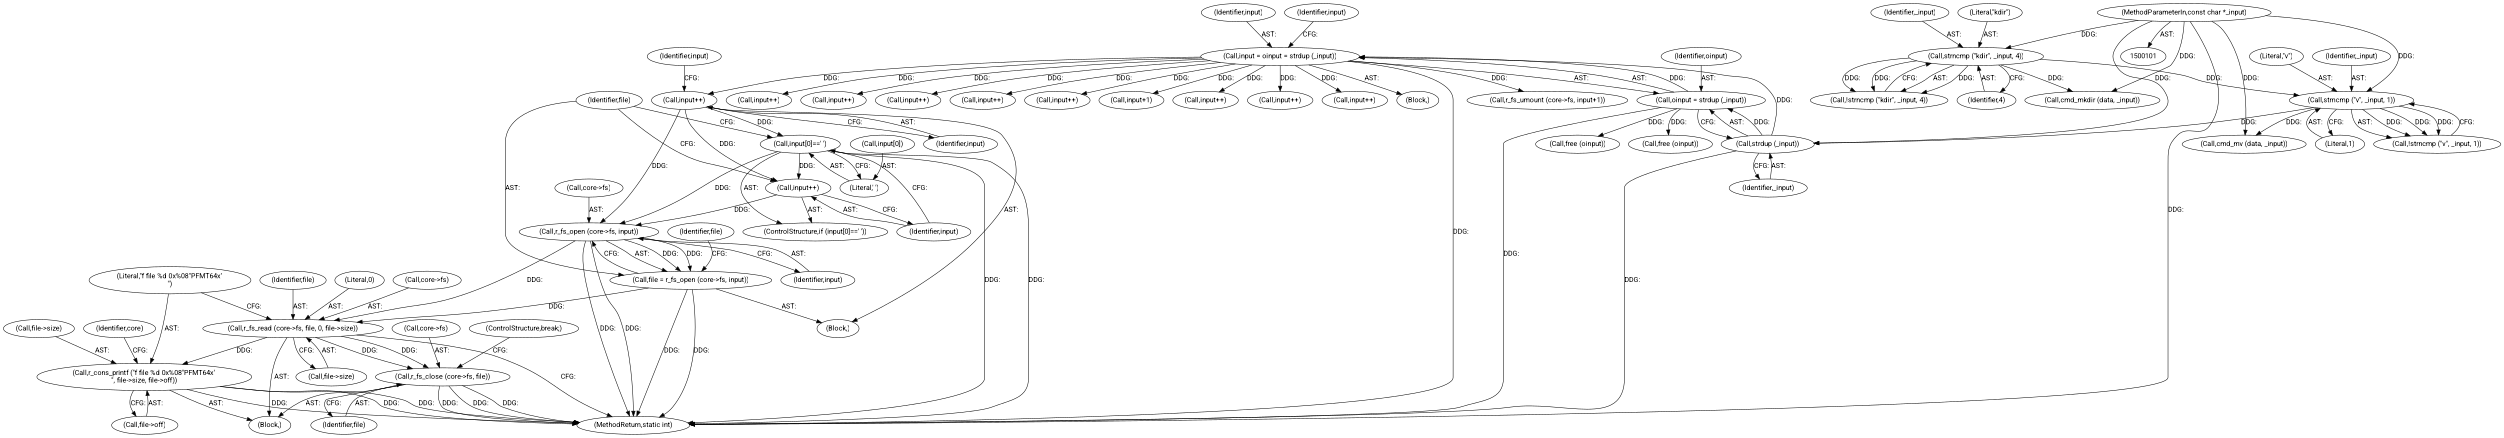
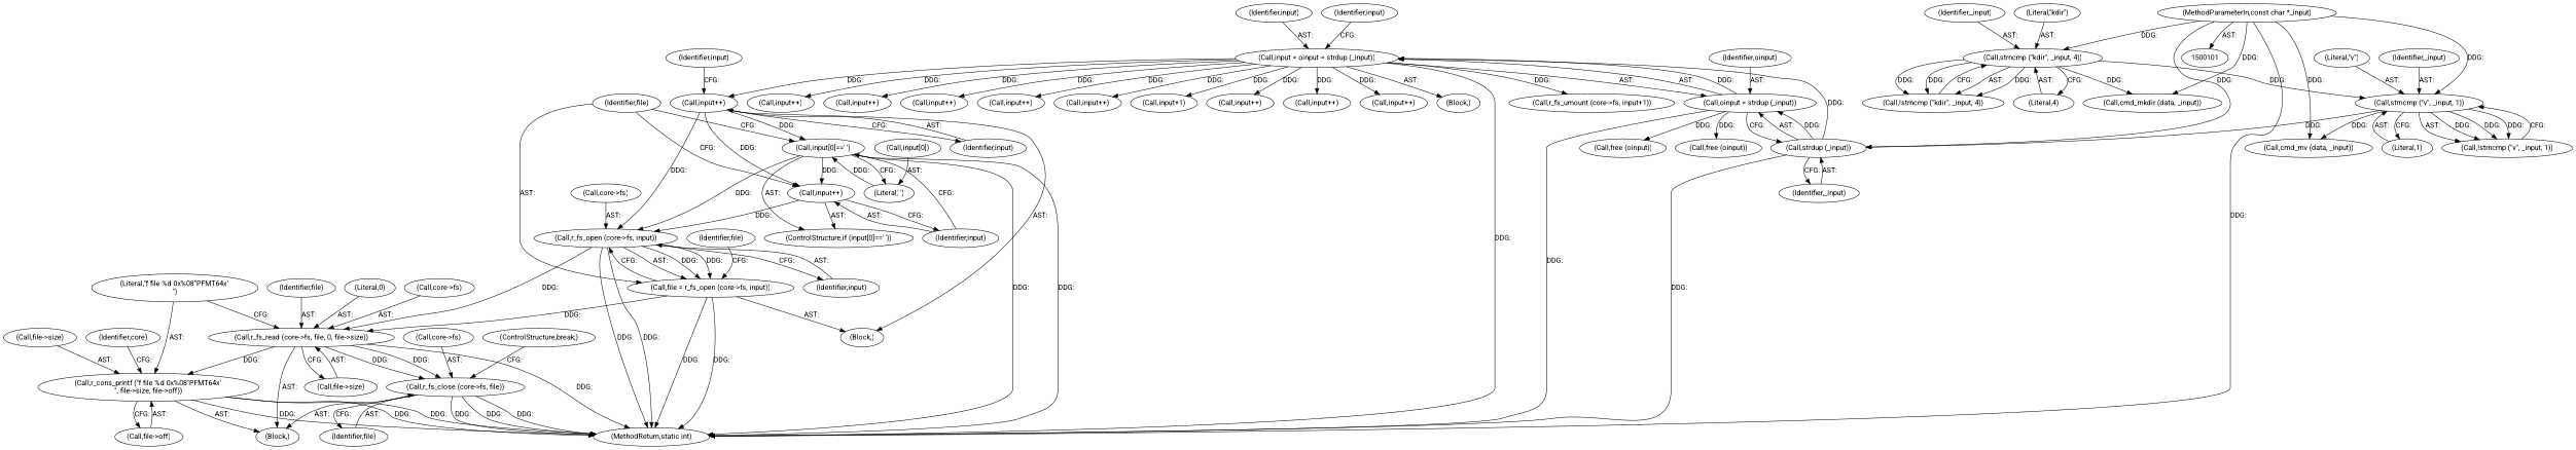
  digraph {
    fontname=Roboto
    node [fontname=Roboto]
    edge [fontname=Roboto]
    n1 [label="(Call,r_fs_read (core->fs, file, 0, file->size))"]
    n2 [label="(Call,r_cons_printf (\"f file %d 0x%08\"PFMT64x\"\n\", file->size, file->off))"]
    n3 [label="(Call,r_fs_close (core->fs, file))"]
    n4 [label="(Call,file->size)"]
    n5 [label="(MethodReturn,static int)"]
    n6 [label="(Block,)"]
    n7 [label="(Call,file->off)"]
    n8 [label="(Identifier,file)"]
    n9 [label="(Call,r_fs_open (core->fs, input))"]
    n10 [label="(Call,file = r_fs_open (core->fs, input))"]
    n11 [label="(Identifier,input)"]
    n12 [label="(Block,)"]
    n13 [label="(Call,input[0]==' ')"]
    n14 [label="(Call,input++)"]
    n15 [label="(Literal,' ')"]
    n16 [label="(ControlStructure,if (input[0]==' '))"]
    n17 [label="(Identifier,input)"]
    n18 [label="(Call,input++)"]
    n19 [label="(Identifier,input)"]
    n20 [label="(Call,input = oinput = strdup (_input))"]
    n21 [label="(Call,oinput = strdup (_input))"]
    n22 [label="(Call,r_fs_umount (core->fs, input+1))"]
    n23 [label="(Call,input++)"]
    n24 [label="(Call,input++)"]
    n25 [label="(Call,input++)"]
    n26 [label="(Call,input++)"]
    n27 [label="(Call,input++)"]
    n28 [label="(Call,input+1)"]
    n29 [label="(Call,input++)"]
    n30 [label="(Call,input++)"]
    n31 [label="(Call,input++)"]
    n32 [label="(Block,)"]
    n33 [label="(Call,strdup (_input))"]
    n34 [label="(Call,free (oinput))"]
    n35 [label="(Call,free (oinput))"]
    n36 [label="(Identifier,_input)"]
    n37 [label="(Call,strncmp (\"v\", _input, 1))"]
    n38 [label="(Call,cmd_mv (data, _input))"]
    n39 [label="(Literal,1)"]
    n40 [label="(Call,!strncmp (\"v\", _input, 1))"]
    n41 [label="(Call,strncmp (\"kdir\", _input, 4))"]
-   n42 [label="(Identifier,4)"]
+   n42 [label="(Literal,4)"]
    n43 [label="(Call,cmd_mkdir (data, _input))"]
    n44 [label="(Call,!strncmp (\"kdir\", _input, 4))"]
    n45 [label="(MethodParameterIn,const char *_input)"]
    n46 [label=1500101]
    n47 [label="(Identifier,_input)"]
    n48 [label="(Identifier,file)"]
    n49 [label="(Literal,\"f file %d 0x%08\"PFMT64x\"\n\")"]
    n50 [label="(Identifier,file)"]
    n51 [label="(Identifier,file)"]
    n52 [label="(Literal,0)"]
    n53 [label="(Call,input[0])"]
    n54 [label="(Call,core->fs)"]
    n55 [label="(Identifier,oinput)"]
    n56 [label="(Identifier,core)"]
    n57 [label="(Literal,\"kdir\")"]
    n58 [label="(Call,core->fs)"]
    n59 [label="(Identifier,input)"]
    n60 [label="(Identifier,input)"]
    n61 [label="(Literal,\"v\")"]
    n62 [label="(Identifier,input)"]
    n63 [label="(Call,file->size)"]
    n64 [label="(Identifier,_input)"]
    n65 [label="(Call,core->fs)"]
    n66 [label="(ControlStructure,break;)"]
    n1 -> n2 [label="DDG: "]
    n1 -> n3 [label="DDG: "]
    n1 -> n3 [label="DDG: "]
    n1 -> n4 [label="CFG: "]
-   n1 -> n5 [label="CFG: "]
+   n1 -> n5 [label="DDG: "]
    n1 -> n6 [label="AST: "]
    n2 -> n5 [label="DDG: "]
    n2 -> n5 [label="DDG: "]
    n2 -> n5 [label="DDG: "]
    n2 -> n6 [label="AST: "]
    n2 -> n7 [label="CFG: "]
    n3 -> n5 [label="DDG: "]
    n3 -> n5 [label="DDG: "]
    n3 -> n5 [label="DDG: "]
    n3 -> n6 [label="AST: "]
    n3 -> n8 [label="CFG: "]
    n4 -> n1 [label="AST: "]
    n7 -> n2 [label="AST: "]
    n8 -> n3 [label="AST: "]
    n9 -> n1 [label="DDG: "]
    n9 -> n5 [label="DDG: "]
    n9 -> n5 [label="DDG: "]
    n9 -> n10 [label="AST: "]
    n9 -> n10 [label="DDG: "]
    n9 -> n10 [label="DDG: "]
    n9 -> n11 [label="CFG: "]
    n10 -> n1 [label="DDG: "]
    n10 -> n5 [label="DDG: "]
    n10 -> n5 [label="DDG: "]
    n10 -> n9 [label="CFG: "]
    n10 -> n12 [label="AST: "]
    n11 -> n9 [label="AST: "]
    n13 -> n5 [label="DDG: "]
    n13 -> n5 [label="DDG: "]
    n13 -> n9 [label="DDG: "]
    n13 -> n14 [label="DDG: "]
    n13 -> n15 [label="CFG: "]
    n13 -> n16 [label="AST: "]
    n14 -> n9 [label="DDG: "]
    n14 -> n16 [label="AST: "]
    n14 -> n17 [label="CFG: "]
-   n15 -> n13 [label="AST: "]
+   n15 -> n13 [label="DDG: "]
    n17 -> n13 [label="CFG: "]
    n17 -> n14 [label="AST: "]
    n18 -> n9 [label="DDG: "]
    n18 -> n12 [label="AST: "]
    n18 -> n13 [label="DDG: "]
    n18 -> n14 [label="DDG: "]
    n18 -> n19 [label="CFG: "]
    n19 -> n18 [label="AST: "]
    n20 -> n5 [label="DDG: "]
    n20 -> n18 [label="DDG: "]
    n20 -> n21 [label="AST: "]
    n20 -> n22 [label="DDG: "]
    n20 -> n23 [label="DDG: "]
    n20 -> n24 [label="DDG: "]
    n20 -> n25 [label="DDG: "]
    n20 -> n26 [label="DDG: "]
    n20 -> n27 [label="DDG: "]
    n20 -> n28 [label="DDG: "]
    n20 -> n29 [label="DDG: "]
    n20 -> n30 [label="DDG: "]
    n20 -> n31 [label="DDG: "]
    n20 -> n32 [label="AST: "]
    n21 -> n5 [label="DDG: "]
    n21 -> n20 [label="AST: "]
    n21 -> n20 [label="DDG: "]
    n21 -> n33 [label="CFG: "]
    n21 -> n34 [label="DDG: "]
    n21 -> n35 [label="DDG: "]
    n33 -> n5 [label="DDG: "]
    n33 -> n20 [label="DDG: "]
    n33 -> n21 [label="AST: "]
    n33 -> n21 [label="DDG: "]
    n33 -> n36 [label="CFG: "]
    n36 -> n33 [label="AST: "]
    n37 -> n33 [label="DDG: "]
    n37 -> n38 [label="DDG: "]
    n37 -> n39 [label="CFG: "]
    n37 -> n40 [label="AST: "]
    n37 -> n40 [label="DDG: "]
    n37 -> n40 [label="DDG: "]
    n37 -> n40 [label="DDG: "]
    n39 -> n37 [label="AST: "]
    n40 -> n37 [label="CFG: "]
    n41 -> n37 [label="DDG: "]
    n41 -> n42 [label="CFG: "]
    n41 -> n43 [label="DDG: "]
    n41 -> n44 [label="AST: "]
    n41 -> n44 [label="DDG: "]
    n41 -> n44 [label="DDG: "]
    n41 -> n44 [label="DDG: "]
    n42 -> n41 [label="AST: "]
    n44 -> n41 [label="CFG: "]
    n45 -> n5 [label="DDG: "]
    n45 -> n33 [label="DDG: "]
    n45 -> n37 [label="DDG: "]
    n45 -> n38 [label="DDG: "]
    n45 -> n41 [label="DDG: "]
    n45 -> n43 [label="DDG: "]
    n45 -> n46 [label="AST: "]
    n47 -> n41 [label="AST: "]
    n48 -> n10 [label="AST: "]
    n48 -> n13 [label="CFG: "]
    n48 -> n14 [label="CFG: "]
    n49 -> n1 [label="CFG: "]
    n49 -> n2 [label="AST: "]
    n50 -> n10 [label="CFG: "]
    n51 -> n1 [label="AST: "]
    n52 -> n1 [label="AST: "]
    n53 -> n15 [label="AST: "]
    n54 -> n1 [label="AST: "]
    n55 -> n21 [label="AST: "]
    n56 -> n2 [label="CFG: "]
    n57 -> n41 [label="AST: "]
    n58 -> n3 [label="AST: "]
    n59 -> n20 [label="AST: "]
    n60 -> n20 [label="CFG: "]
    n61 -> n37 [label="AST: "]
    n62 -> n18 [label="CFG: "]
    n63 -> n2 [label="AST: "]
    n64 -> n37 [label="AST: "]
    n65 -> n9 [label="AST: "]
    n66 -> n3 [label="CFG: "]
  }
